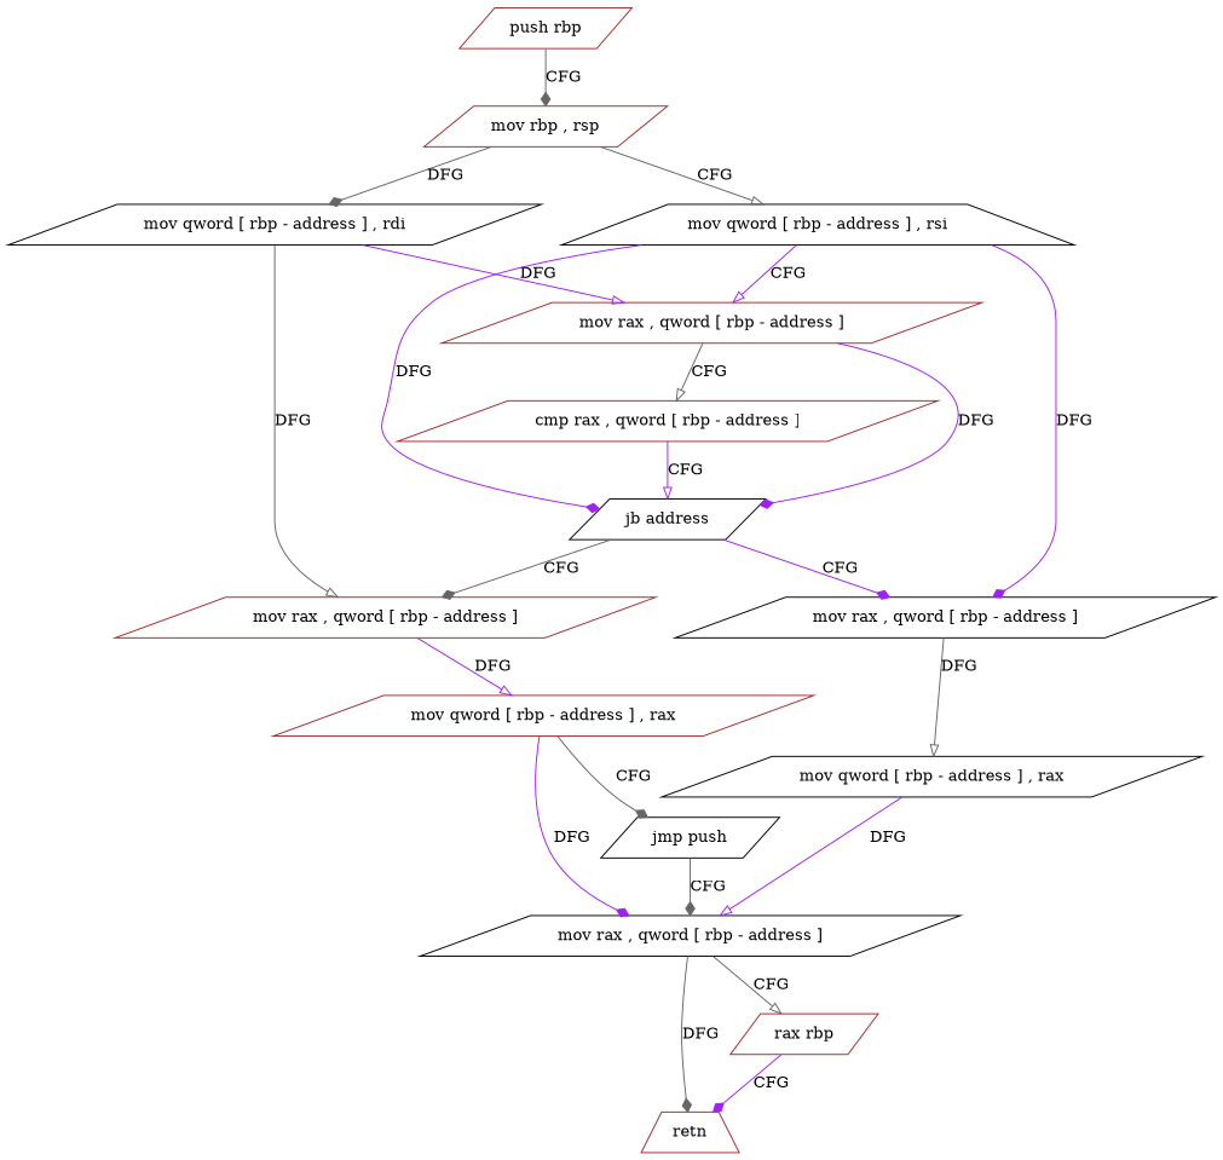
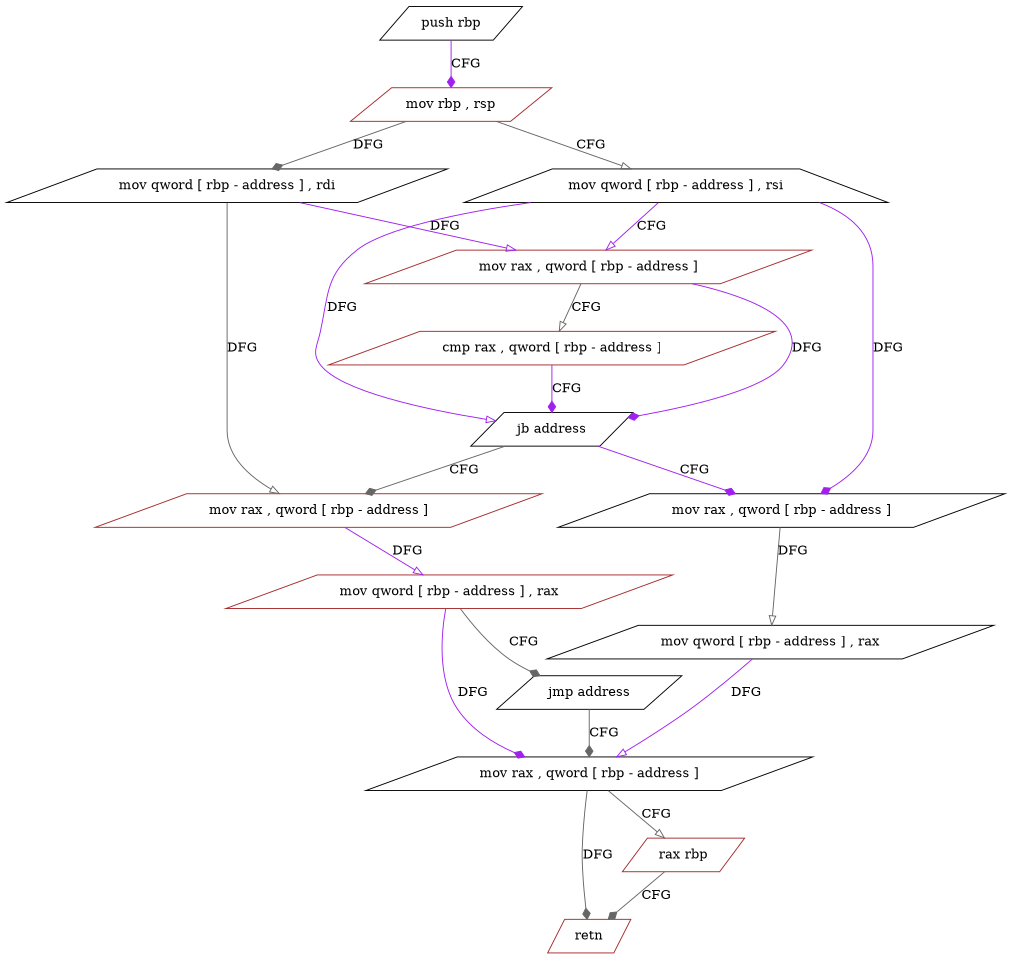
  digraph {
    node [color=brown shape=parallelogram]
    edge [arrowhead=diamond color=gray40]
-   n1 [label="push rbp"]
+   n1 [color=black label="push rbp"]
    n2 [label="mov rbp , rsp"]
    n3 [color=black label="mov qword [ rbp - address ] , rdi"]
    n4 [color=black label="mov qword [ rbp - address ] , rsi" shape=trapezium]
    n5 [label="mov rax , qword [ rbp - address ]"]
    n6 [label="mov rax , qword [ rbp - address ]"]
    n7 [color=black label="jb address"]
    n8 [color=black label="mov rax , qword [ rbp - address ]"]
    n9 [label="cmp rax , qword [ rbp - address ]"]
    n10 [label="mov qword [ rbp - address ] , rax"]
    n11 [color=black label="mov qword [ rbp - address ] , rax"]
    n12 [color=black label="mov rax , qword [ rbp - address ]"]
-   n13 [color=black label="jmp push"]
+   n13 [color=black label="jmp address"]
    n14 [label="rax rbp"]
-   n15 [label=retn shape=trapezium]
-   n1 -> n2 [label=CFG]
+   n15 [label=retn]
+   n1 -> n2 [color=purple label=CFG]
    n2 -> n3 [label=DFG]
    n2 -> n4 [arrowhead=onormal label=CFG]
    n3 -> n5 [arrowhead=onormal color=purple label=DFG]
    n3 -> n6 [arrowhead=onormal label=DFG]
    n4 -> n5 [arrowhead=onormal color=purple label=CFG]
-   n4 -> n7 [color=purple label=DFG]
+   n4 -> n7 [arrowhead=onormal color=purple label=DFG]
    n4 -> n8 [color=purple label=DFG]
    n5 -> n7 [color=purple label=DFG]
    n5 -> n9 [arrowhead=onormal label=CFG]
    n6 -> n10 [arrowhead=onormal color=purple label=DFG]
    n7 -> n6 [label=CFG]
    n7 -> n8 [color=purple label=CFG]
    n8 -> n11 [arrowhead=onormal label=DFG]
-   n9 -> n7 [arrowhead=onormal color=purple label=CFG]
+   n9 -> n7 [color=purple label=CFG]
    n10 -> n12 [color=purple label=DFG]
    n10 -> n13 [label=CFG]
    n11 -> n12 [arrowhead=onormal color=purple label=DFG]
    n12 -> n14 [arrowhead=onormal label=CFG]
    n12 -> n15 [label=DFG]
    n13 -> n12 [label=CFG]
-   n14 -> n15 [color=purple label=CFG]
+   n14 -> n15 [label=CFG]
  }
